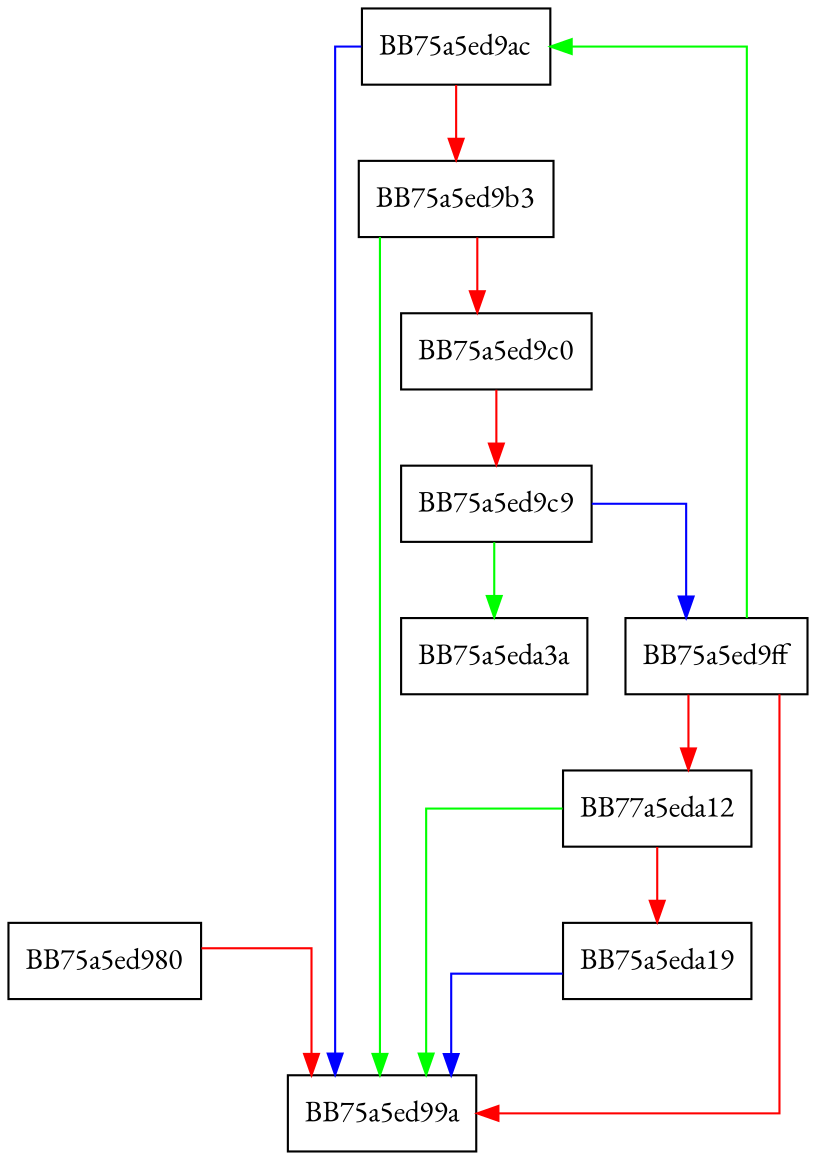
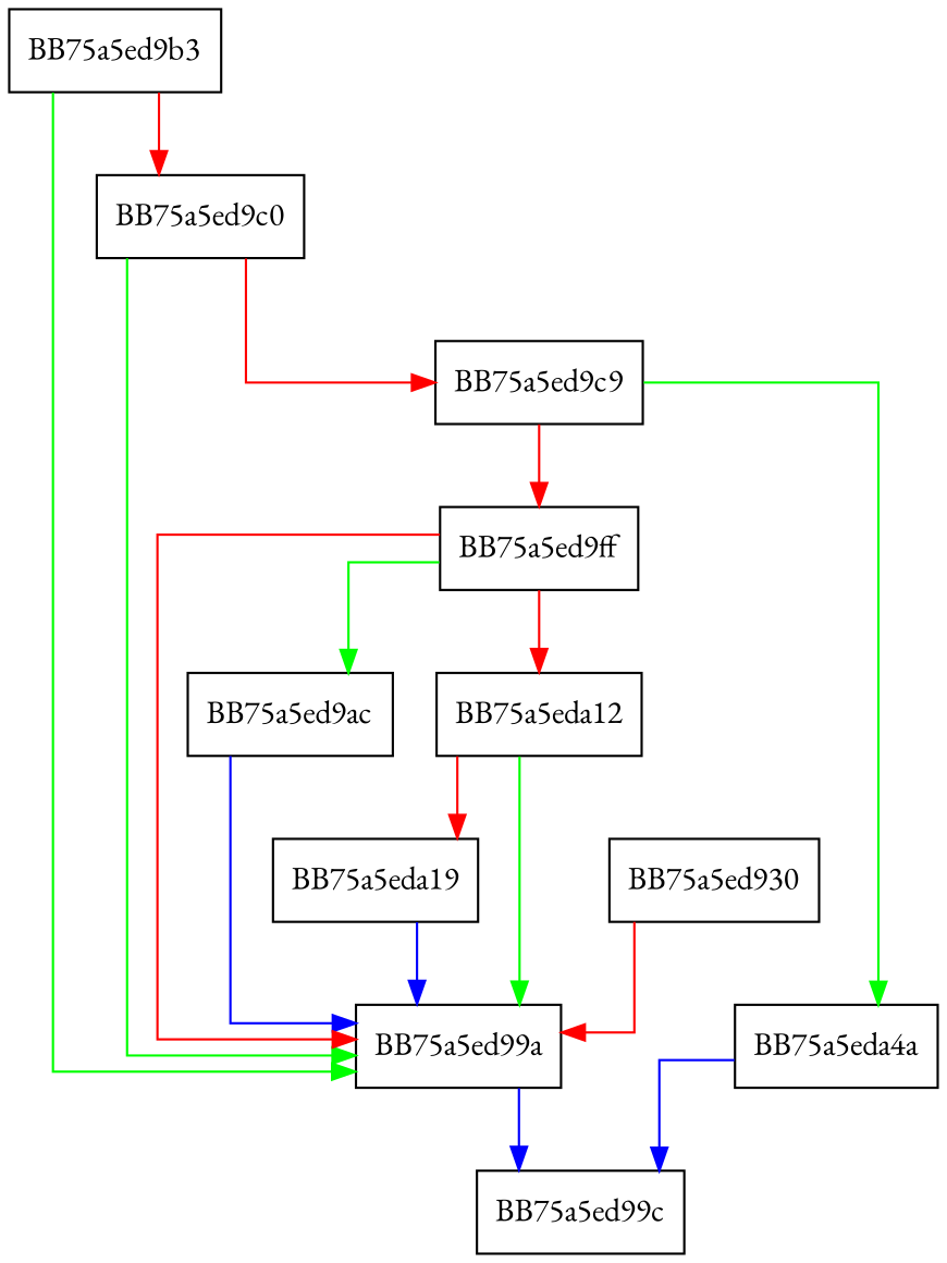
  digraph {
    fontname="EB Garamond"
    splines=ortho
    node [fontname="EB Garamond" shape=box]
    edge [color=red fontname="EB Garamond"]
-   BB75a5ed980
+   BB75a5ed980 [label=BB75a5ed930]
    BB75a5ed99a
    BB75a5ed9ac
    BB75a5ed9b3
+   BB75a5ed99c
    BB75a5ed9c0
    BB75a5ed9c9
-   BB75a5eda3a
+   BB75a5eda3a [label=BB75a5eda4a]
    BB75a5ed9ff
-   BB75a5eda12 [label=BB77a5eda12]
+   BB75a5eda12
    n11 [label=BB75a5eda19]
    BB75a5ed980 -> BB75a5ed99a
+   BB75a5ed99a -> BB75a5ed99c [color=blue]
    BB75a5ed9ac -> BB75a5ed99a [color=blue]
-   BB75a5ed9ac -> BB75a5ed9b3
    BB75a5ed9b3 -> BB75a5ed99a [color=green]
    BB75a5ed9b3 -> BB75a5ed9c0
+   BB75a5ed9c0 -> BB75a5ed99a [color=green]
    BB75a5ed9c0 -> BB75a5ed9c9
    BB75a5ed9c9 -> BB75a5eda3a [color=green]
-   BB75a5ed9c9 -> BB75a5ed9ff [color=blue]
+   BB75a5ed9c9 -> BB75a5ed9ff
+   BB75a5eda3a -> BB75a5ed99c [color=blue]
    BB75a5ed9ff -> BB75a5ed99a
    BB75a5ed9ff -> BB75a5ed9ac [color=green]
    BB75a5ed9ff -> BB75a5eda12
    BB75a5eda12 -> BB75a5ed99a [color=green]
    BB75a5eda12 -> n11
    n11 -> BB75a5ed99a [color=blue]
  }
